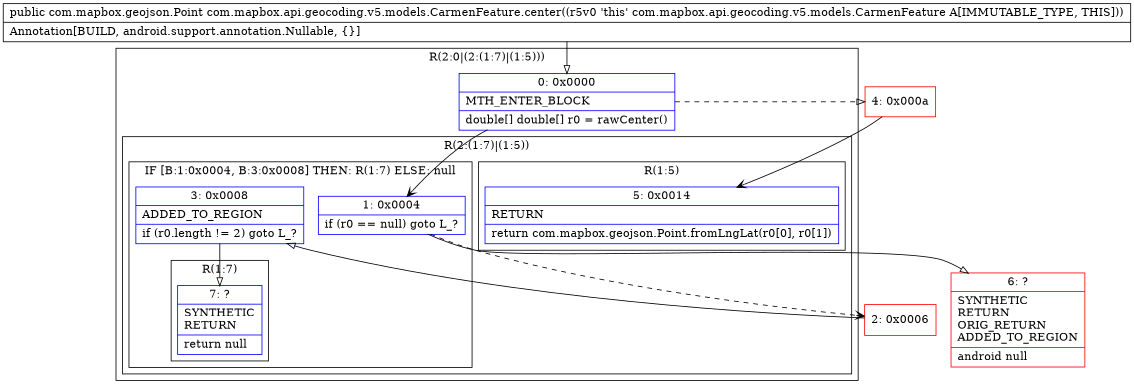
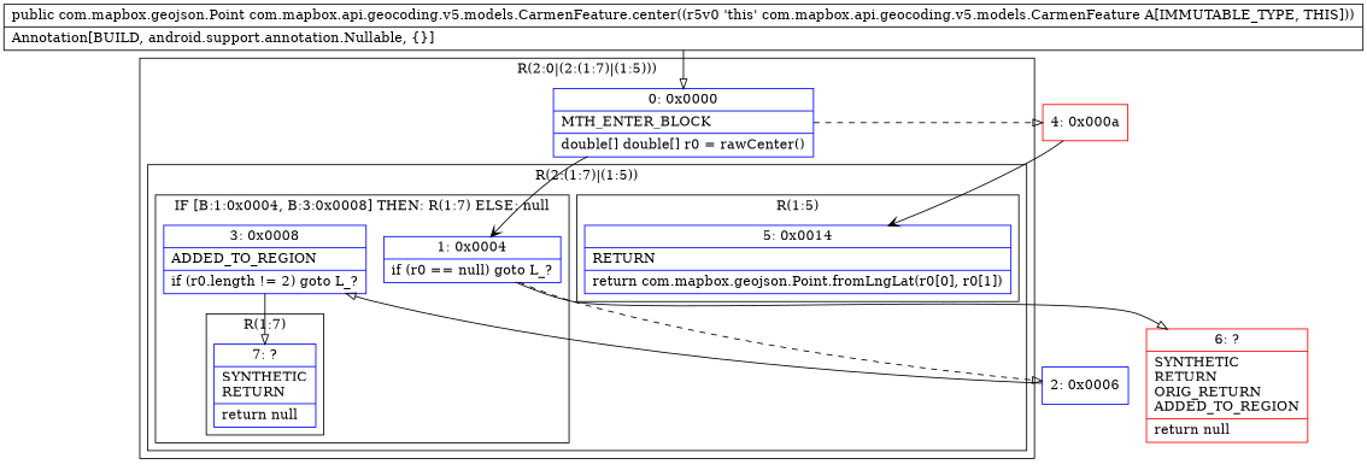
  digraph {
    node [color=blue shape=record]
    edge [arrowhead=onormal]
    n1 [label="{7\:\ ?|SYNTHETIC\lRETURN\l|return null\l}"]
    n2 [label="{1\:\ 0x0004|if (r0 == null) goto L_?\l}"]
    n3 [label="{3\:\ 0x0008|ADDED_TO_REGION\l|if (r0.length != 2) goto L_?\l}"]
    n4 [label="{5\:\ 0x0014|RETURN\l|return com.mapbox.geojson.Point.fromLngLat(r0[0], r0[1])\l}"]
    n5 [label="{0\:\ 0x0000|MTH_ENTER_BLOCK\l|double[] double[] r0 = rawCenter()\l}"]
-   n6 [color=red label="{2\:\ 0x0006}"]
-   n7 [color=red label="{6\:\ ?|SYNTHETIC\lRETURN\lORIG_RETURN\lADDED_TO_REGION\l|android null\l}"]
+   n6 [label="{2\:\ 0x0006}"]
+   n7 [color=red label="{6\:\ ?|SYNTHETIC\lRETURN\lORIG_RETURN\lADDED_TO_REGION\l|return null\l}"]
    n8 [color=red label="{4\:\ 0x000a}"]
    n9 [label="{public com.mapbox.geojson.Point com.mapbox.api.geocoding.v5.models.CarmenFeature.center((r5v0 'this' com.mapbox.api.geocoding.v5.models.CarmenFeature A[IMMUTABLE_TYPE, THIS]))  | Annotation[BUILD, android.support.annotation.Nullable, \{\}]\l}" color=""]
    subgraph cluster_1 {
      label="R(2:0|(2:(1:7)|(1:5)))"
      n5
      subgraph cluster_2 {
        label="R(2:(1:7)|(1:5))"
        subgraph cluster_3 {
          label="IF [B:1:0x0004, B:3:0x0008] THEN: R(1:7) ELSE: null"
          n2
          n3
          subgraph cluster_4 {
            label="R(1:7)"
            n1
          }
        }
        subgraph cluster_5 {
          label="R(1:5)"
          n4
        }
      }
    }
-   n2 -> n6 [arrowhead=vee style=dashed]
+   n2 -> n6 [style=dashed]
    n2 -> n7
    n3 -> n1
    n5 -> n2 [arrowhead=vee]
    n5 -> n8 [style=dashed]
    n6 -> n3
    n8 -> n4 [arrowhead=vee]
    n9 -> n5
  }
